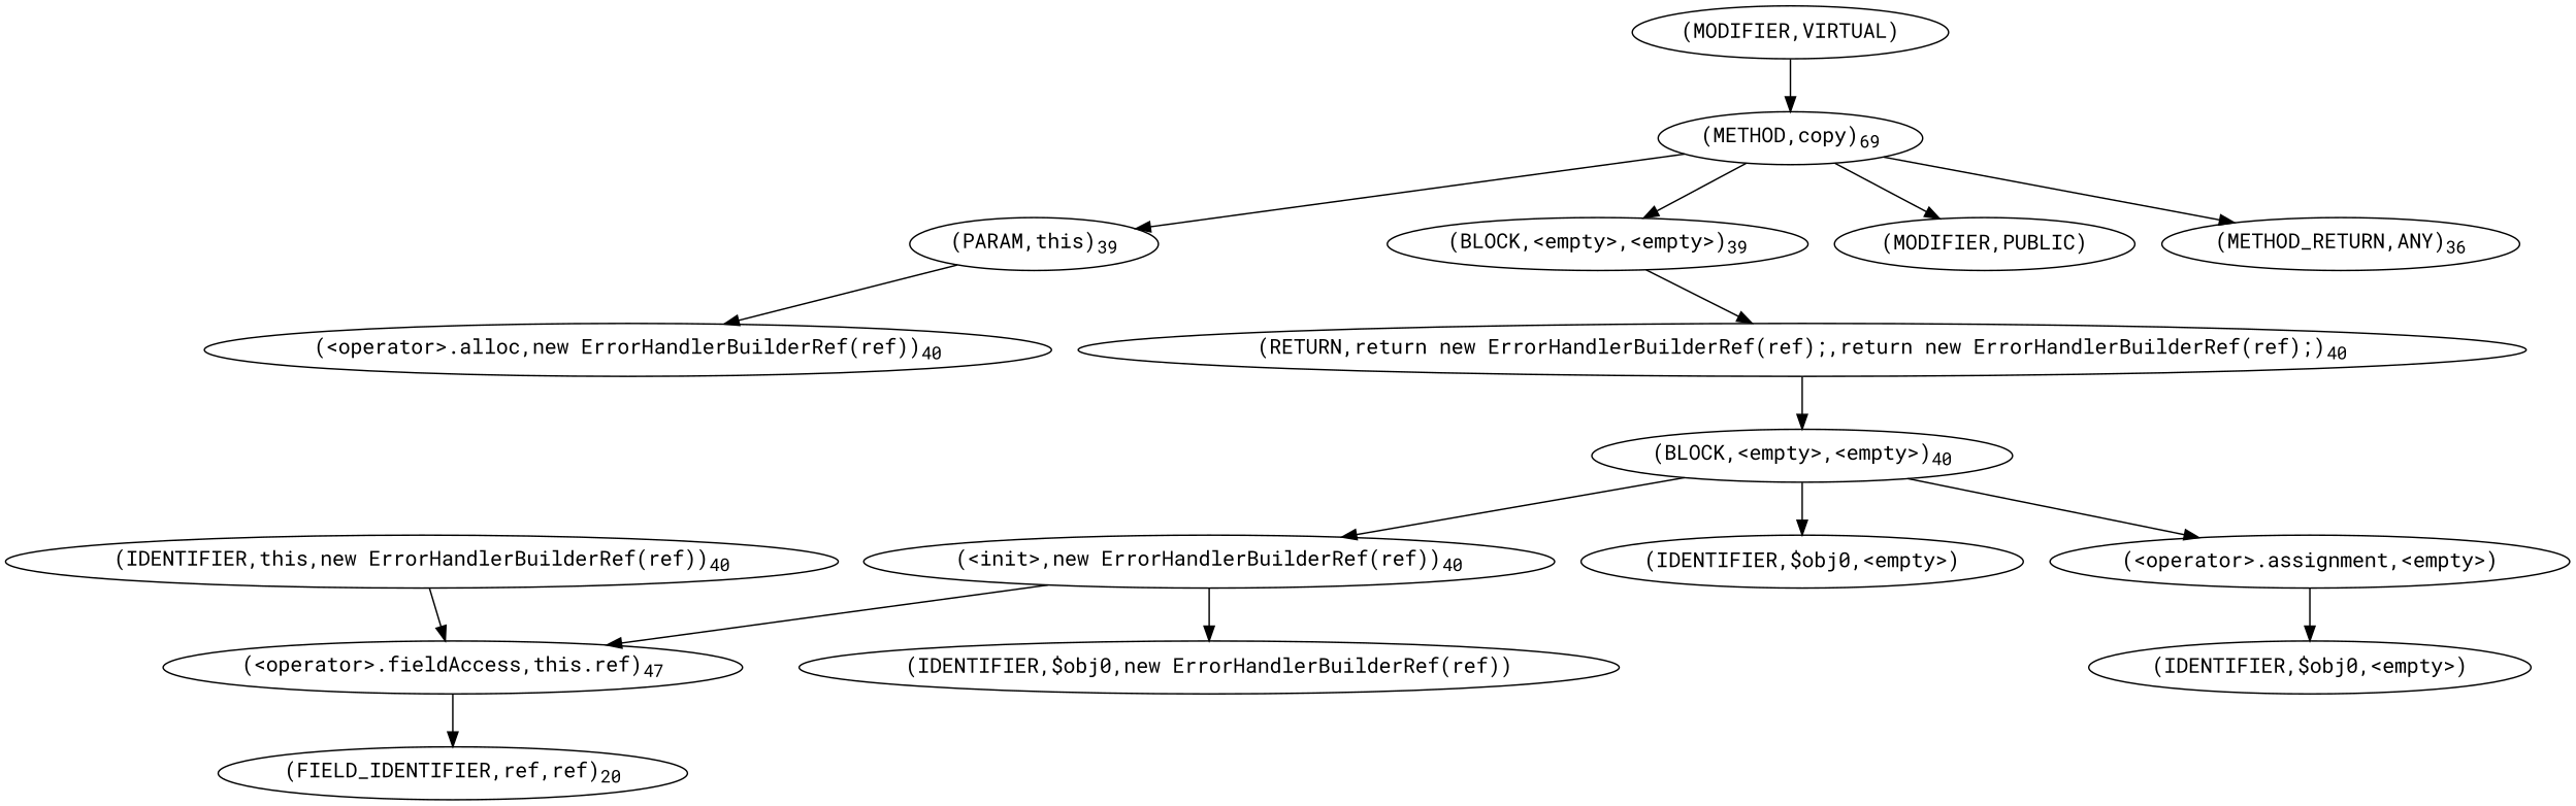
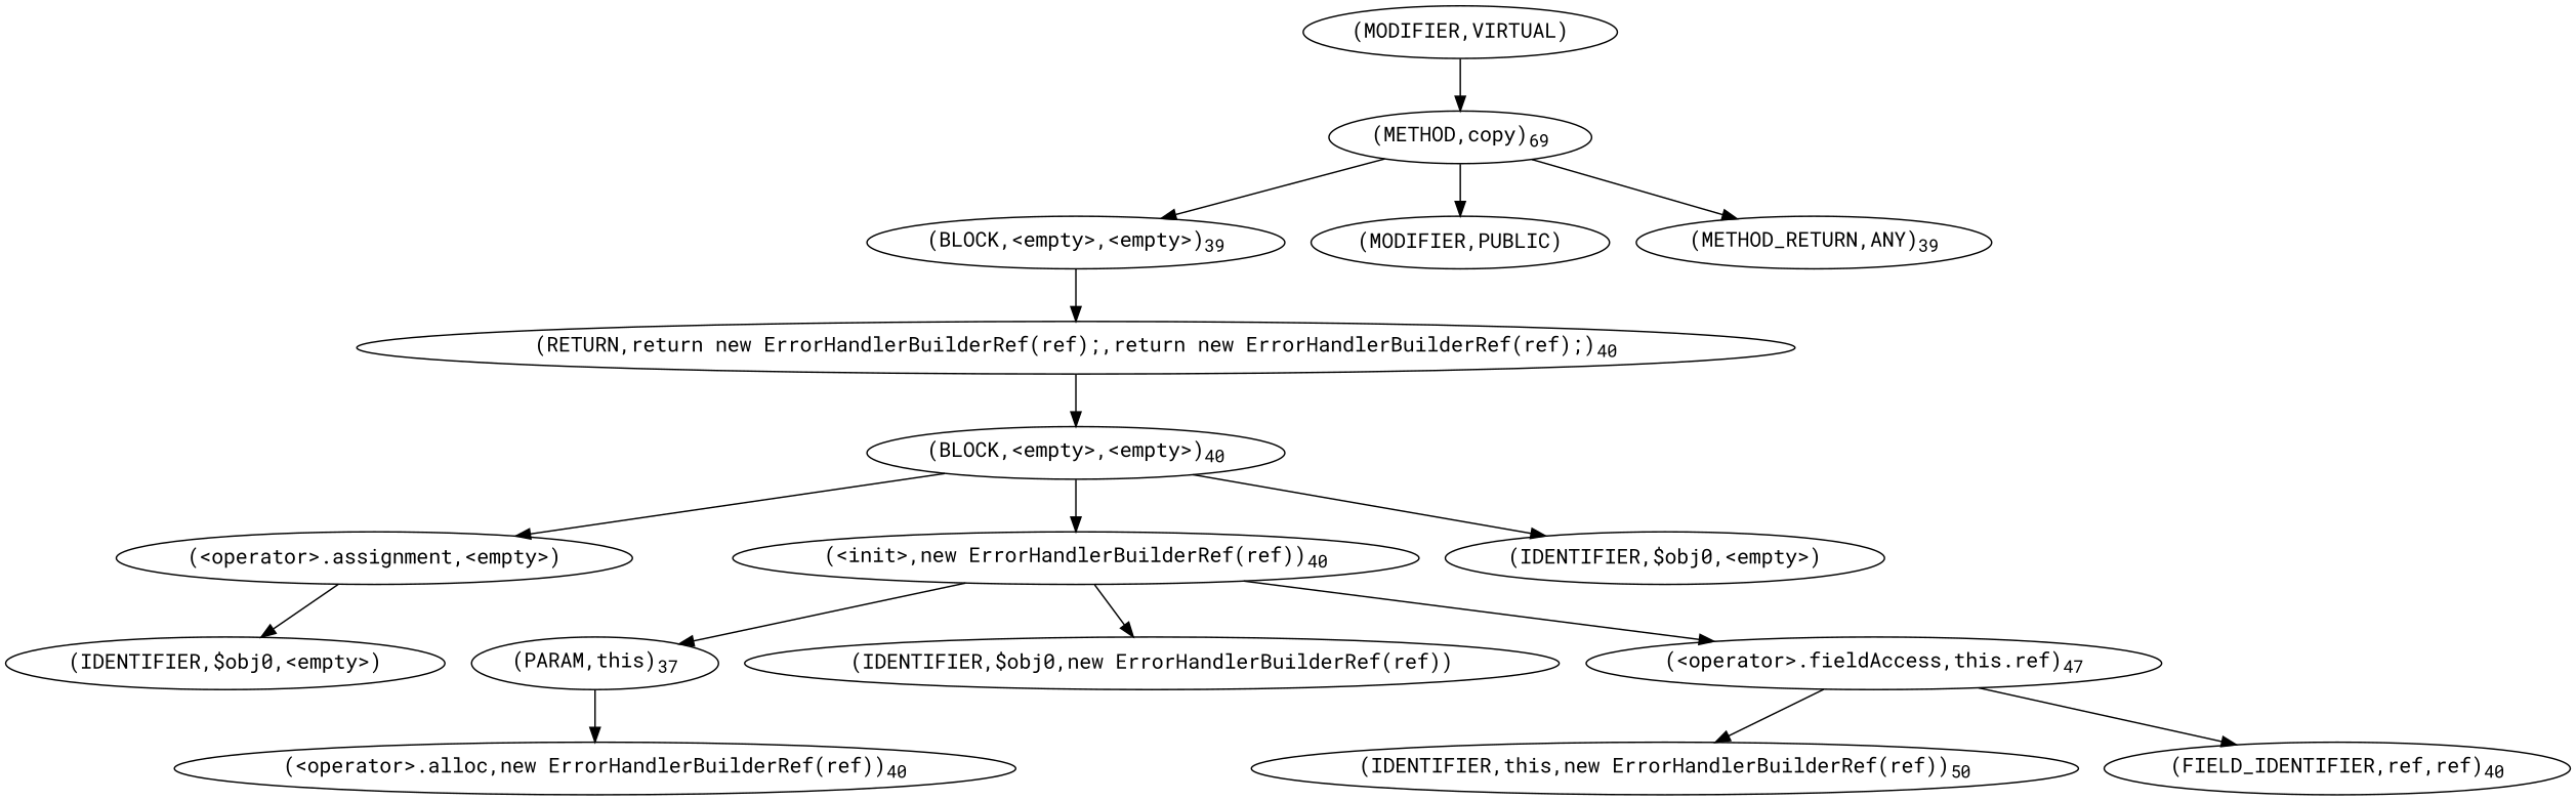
  digraph {
    fontname="Roboto Mono"
    node [fontname="Roboto Mono"]
    edge [fontname="Roboto Mono"]
    n1 [label=<(METHOD,copy)<SUB>69</SUB>>]
-   n2 [label=<(PARAM,this)<SUB>39</SUB>>]
+   n2 [label=<(PARAM,this)<SUB>37</SUB>>]
    n3 [label=<(BLOCK,&lt;empty&gt;,&lt;empty&gt;)<SUB>39</SUB>>]
    n4 [label=<(MODIFIER,PUBLIC)>]
-   n5 [label=<(METHOD_RETURN,ANY)<SUB>36</SUB>>]
+   n5 [label=<(METHOD_RETURN,ANY)<SUB>39</SUB>>]
    n6 [label=<(&lt;operator&gt;.alloc,new ErrorHandlerBuilderRef(ref))<SUB>40</SUB>>]
    n7 [label=<(RETURN,return new ErrorHandlerBuilderRef(ref);,return new ErrorHandlerBuilderRef(ref);)<SUB>40</SUB>>]
    n8 [label=<(MODIFIER,VIRTUAL)>]
    n9 [label=<(BLOCK,&lt;empty&gt;,&lt;empty&gt;)<SUB>40</SUB>>]
    n10 [label=<(&lt;operator&gt;.assignment,&lt;empty&gt;)>]
    n11 [label=<(&lt;init&gt;,new ErrorHandlerBuilderRef(ref))<SUB>40</SUB>>]
    n12 [label=<(IDENTIFIER,$obj0,&lt;empty&gt;)>]
    n13 [label=<(IDENTIFIER,$obj0,&lt;empty&gt;)>]
    n14 [label=<(IDENTIFIER,$obj0,new ErrorHandlerBuilderRef(ref))>]
    n15 [label=<(&lt;operator&gt;.fieldAccess,this.ref)<SUB>47</SUB>>]
-   n16 [label=<(IDENTIFIER,this,new ErrorHandlerBuilderRef(ref))<SUB>40</SUB>>]
-   n17 [label=<(FIELD_IDENTIFIER,ref,ref)<SUB>20</SUB>>]
-   n1 -> n2
+   n16 [label=<(IDENTIFIER,this,new ErrorHandlerBuilderRef(ref))<SUB>50</SUB>>]
+   n17 [label=<(FIELD_IDENTIFIER,ref,ref)<SUB>40</SUB>>]
+   n11 -> n2
    n1 -> n3
    n1 -> n4
    n1 -> n5
    n2 -> n6
    n3 -> n7
    n7 -> n9
    n8 -> n1
    n9 -> n10
    n9 -> n11
    n9 -> n12
    n10 -> n13
    n11 -> n14
    n11 -> n15
-   n16 -> n15
+   n15 -> n16
    n15 -> n17
  }
